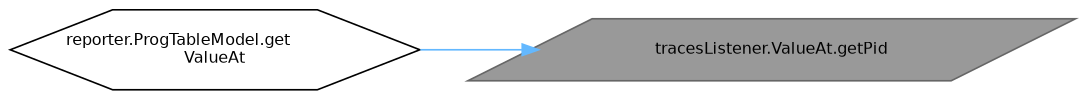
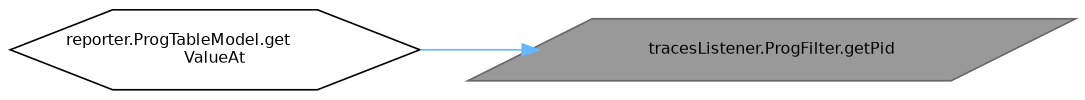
  digraph {
    rankdir=RL
    node [fontname=Helvetica fontsize=10 style=filled]
-   n1 [color=gray40 fillcolor=grey60 fontcolor=black height=0.2 label="tracesListener.ValueAt.getPid" shape=parallelogram width=0.4]
+   n1 [color=gray40 fillcolor=grey60 fontcolor=black height=0.2 label="tracesListener.ProgFilter.getPid" shape=parallelogram width=0.4]
    n2 [color=black fillcolor=white height=0.2 label="reporter.ProgTableModel.get\lValueAt" shape=hexagon width=0.4]
    n1 -> n2 [color=steelblue1 dir=back fontname=Helvetica fontsize=10 labelfontname=Helvetica labelfontsize=10 style=solid]
  }
